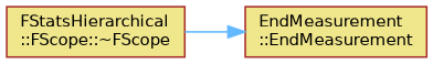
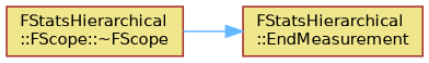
  digraph {
    rankdir=LR
    node [color=brown fillcolor=khaki fontname=Helvetica fontsize=10 shape=box style=filled]
    n1 [fontcolor=black height=0.2 label="FStatsHierarchical\l::FScope::~FScope" width=0.4]
-   n2 [height=0.2 label="EndMeasurement\l::EndMeasurement" width=0.4]
+   n2 [height=0.2 label="FStatsHierarchical\l::EndMeasurement" width=0.4]
    n1 -> n2 [color=steelblue1 fontname=Helvetica fontsize=10 labelfontname=Helvetica labelfontsize=10 style=solid]
  }
